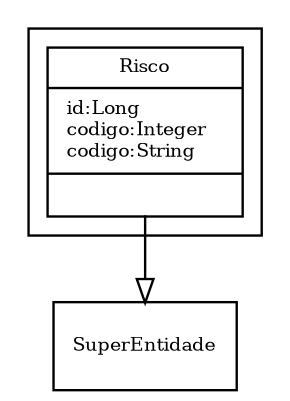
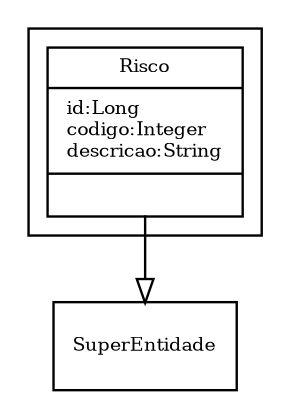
  digraph {
    fontname="Times-Roman"
    fontsize=8
    node [fontname="Times-Roman" fontsize=8 shape=record]
-   n1 [label="{Risco|id:Long\lcodigo:Integer\lcodigo:String\l|\l}"]
+   n1 [label="{Risco|id:Long\lcodigo:Integer\ldescricao:String\l|\l}"]
    SuperEntidade
    subgraph cluster_1 {
      n1
    }
    n1 -> SuperEntidade [arrowhead=empty fontname="Times-Roman" fontsize=8]
  }
